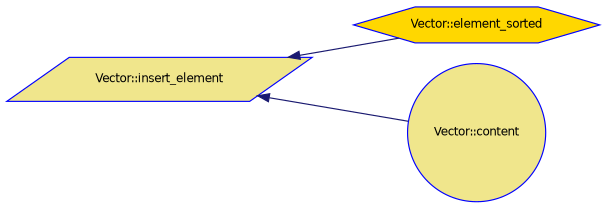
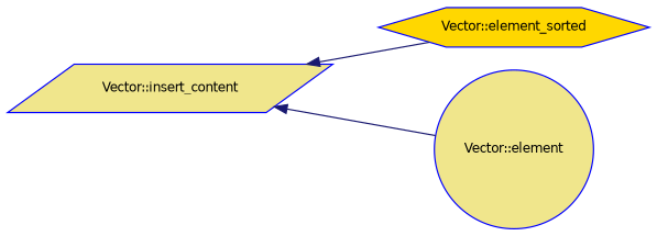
  digraph {
    rankdir=LR
    node [color=blue fillcolor=khaki fontname=Helvetica fontsize=10 style=filled]
    edge [color=midnightblue dir=back fontname=Helvetica fontsize=10 labelfontname=Helvetica labelfontsize=10 style=solid]
-   n1 [fontcolor=black height=0.2 label="Vector::insert_element" shape=parallelogram width=0.4]
+   n1 [fontcolor=black height=0.2 label="Vector::insert_content" shape=parallelogram width=0.4]
    n2 [fillcolor=gold height=0.2 label="Vector::element_sorted" shape=hexagon width=0.4]
-   n3 [height=0.2 label="Vector::content" shape=circle width=0.4]
+   n3 [height=0.2 label="Vector::element" shape=circle width=0.4]
    n1 -> n2
    n1 -> n3
  }
